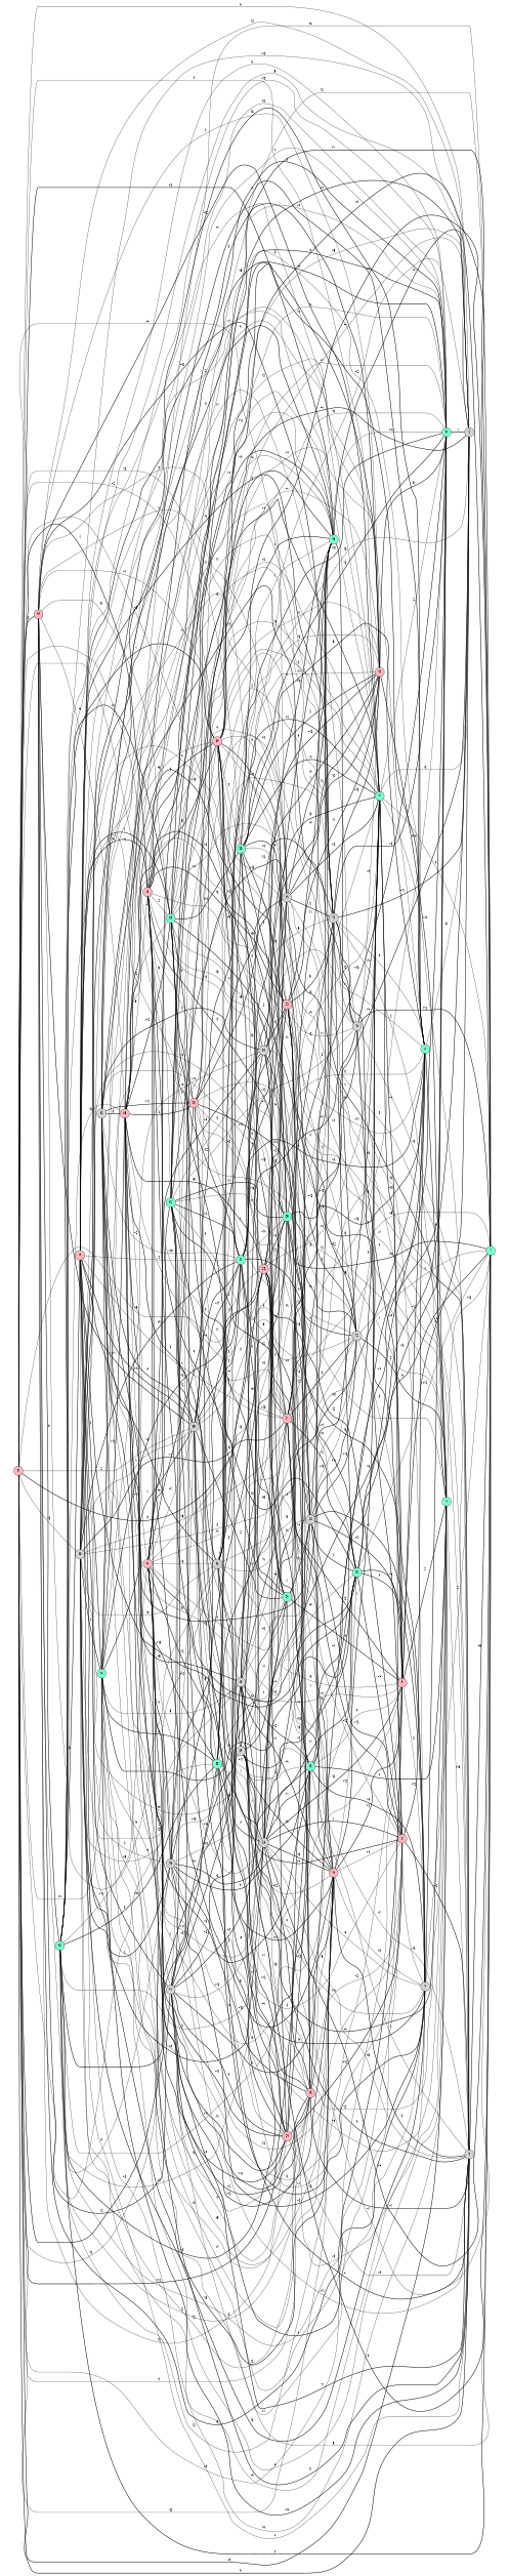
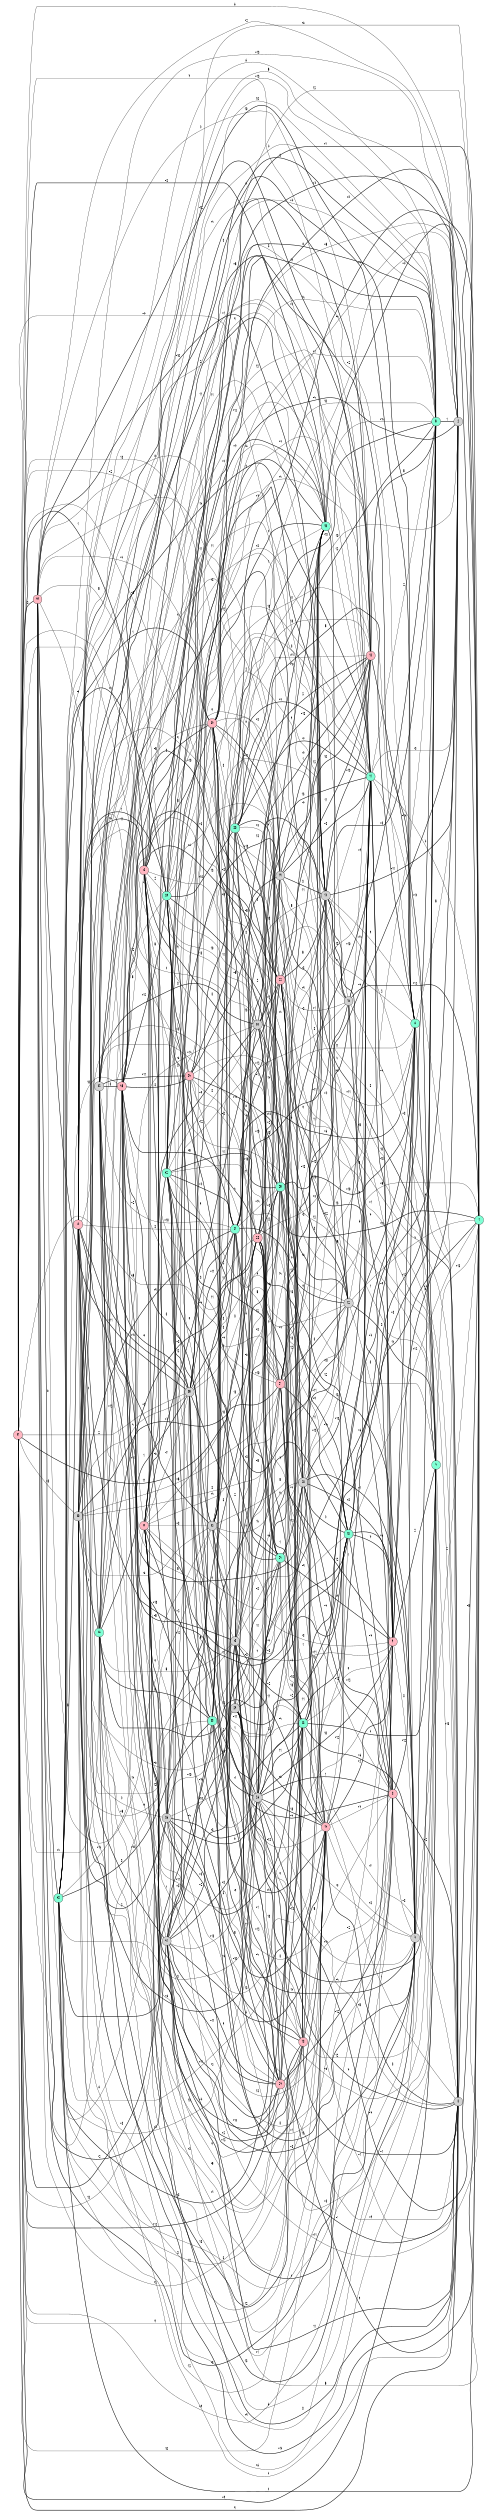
  graph {
    fontname="Patrick Hand"
    rankdir=LR
    node [fillcolor=lightgrey fontname="Patrick Hand" shape=circle style=filled]
    edge [fontname="Patrick Hand" style=bold]
    52
    5 [fillcolor=aquamarine]
    6 [fillcolor=aquamarine]
    9 [fillcolor=lightpink]
    10 [fillcolor=aquamarine]
    11 [fillcolor=aquamarine]
    13 [fillcolor=lightpink]
    14 [fillcolor=lightpink]
    16
    17
    22 [fillcolor=lightpink]
    n12 [fillcolor=aquamarine label=83]
    25 [fillcolor=aquamarine]
    26
    27 [fillcolor=lightpink]
    31 [fillcolor=aquamarine]
    33 [fillcolor=aquamarine]
    34 [fillcolor=lightpink]
    35
    36
    38
    45 [fillcolor=lightpink]
    2
    4 [fillcolor=aquamarine]
    7
    1 [fillcolor=aquamarine]
    8 [fillcolor=lightpink]
    3
    12
    15 [fillcolor=aquamarine]
    18 [fillcolor=lightpink]
    20
    19
    21 [fillcolor=lightpink]
    24 [fillcolor=aquamarine]
    28 [fillcolor=lightpink]
    32
    29
    37 [fillcolor=lightpink]
    40
    43 [fillcolor=lightpink]
    39 [fillcolor=aquamarine]
    44 [fillcolor=lightpink]
    30 [fillcolor=aquamarine]
    42 [fillcolor=aquamarine]
    51 [fillcolor=lightpink]
    46 [fillcolor=aquamarine]
    49 [fillcolor=lightpink]
    50
    41
    48 [fillcolor=aquamarine]
    47 [fillcolor=lightpink]
    52 -- 5 [label=7 style=solid]
    52 -- 6 [label=12 style=solid]
    52 -- 9 [label=13 style=solid]
    52 -- 10 [label=11]
    52 -- 11 [label=-12 style=solid]
    52 -- 13 [label=-5]
    52 -- 14 [label=-5 style=solid]
    52 -- 16 [label=-12]
    52 -- 17 [label=11 style=solid]
    52 -- 22 [label=-10]
    52 -- n12 [label=-3]
    52 -- 25 [label=-14 style=solid]
    52 -- 26 [label=-11 style=solid]
    52 -- 27 [label=13 style=solid]
    52 -- 31 [label=-10 style=solid]
    52 -- 33 [label=-10]
    52 -- 34 [label=-11]
    52 -- 35 [label=-4]
    52 -- 36 [label=-11 style=solid]
    52 -- 38 [label=8]
    52 -- 45 [label=3]
    5 -- 2 [label=1]
    6 -- 2 [label=5 style=solid]
    6 -- 4 [label=9]
    9 -- 6 [label=-12]
    9 -- 2 [label=-7]
    9 -- 4 [label=2]
    9 -- 7 [label=8 style=solid]
    10 -- 5 [label=-8]
    10 -- 6 [label=-9]
    10 -- 9 [label=7]
    10 -- 7 [label=-6]
    10 -- 1 [label=-12 style=solid]
    10 -- 8 [label=-7]
    11 -- 5 [label=2 style=solid]
    11 -- 9 [label=-4]
    11 -- 2 [label=-3 style=solid]
    11 -- 1 [label=7 style=solid]
    11 -- 8 [label=-10]
    11 -- 3 [label=-14 style=solid]
    13 -- 5 [label=5]
    13 -- 4 [label=-14]
    14 -- 9 [label=-2]
    14 -- 10 [label=-12 style=solid]
    14 -- 11 [label=1]
    14 -- 7 [label=-3 style=solid]
    14 -- 8 [label=-7 style=solid]
    14 -- 3 [label=8]
    16 -- 9 [label=7]
    16 -- 11 [label=-14]
    16 -- 13 [label=-9 style=solid]
    16 -- 7 [label=10 style=solid]
    16 -- 1 [label=-12]
    16 -- 3 [label=-8 style=solid]
    17 -- 5 [label=-3]
    17 -- 6 [label=9 style=solid]
    17 -- 10 [label=-5]
    17 -- 13 [label=-13]
    17 -- 16 [label=13]
    17 -- 2 [label=-11]
    17 -- 4 [label=2 style=solid]
    17 -- 8 [label=9]
    22 -- 6 [label=-11 style=solid]
    22 -- 9 [label=13]
    22 -- 13 [label=11]
    22 -- 16 [label=-1 style=solid]
    22 -- 17 [label=5]
    22 -- 3 [label=-1 style=solid]
    22 -- 12 [label=-10]
    22 -- 15 [label=-7]
    22 -- 18 [label=12]
    22 -- 20 [label=6 style=solid]
    n12 -- 5 [label=-7]
    n12 -- 9 [label=9 style=solid]
    n12 -- 2 [label=3]
    n12 -- 4 [label=4]
    n12 -- 7 [label=-6]
    n12 -- 3 [label=1 style=solid]
    n12 -- 15 [label=-11]
    25 -- 6 [label=-10]
    25 -- 10 [label=-9]
    25 -- 14 [label=-9 style=solid]
    25 -- 17 [label=-3]
    25 -- 1 [label=-13]
    25 -- 20 [label=10]
    26 -- 5 [label=-10]
    26 -- 9 [label=10]
    26 -- 10 [label=11]
    26 -- 11 [label=-11]
    26 -- 14 [label=10]
    26 -- n12 [label=11]
    26 -- 2 [label=-4]
    26 -- 7 [label=-8 style=solid]
    26 -- 1 [label=-7]
    26 -- 8 [label=1]
    26 -- 3 [label=-5 style=solid]
    26 -- 18 [label=9]
    26 -- 19 [label=12 style=solid]
    26 -- 21 [label=-6 style=solid]
    26 -- 24 [label=-4 style=solid]
    27 -- n12 [label=-13]
    27 -- 8 [label=-12]
    27 -- 3 [label=-9 style=solid]
    27 -- 15 [label=-6]
    31 -- 6 [label=-6]
    31 -- 11 [label=13]
    31 -- 13 [label=-7]
    31 -- 14 [label=1]
    31 -- 22 [label=-1]
    31 -- 25 [label=-14 style=solid]
    31 -- 26 [label=6]
    31 -- 1 [label=-1 style=solid]
    31 -- 12 [label=7]
    31 -- 21 [label=5 style=solid]
    33 -- 5 [label=-13]
    33 -- 13 [label=-12 style=solid]
    33 -- 14 [label=-13]
    33 -- 26 [label=-1]
    33 -- 31 [label=3 style=solid]
    33 -- 4 [label=-3 style=solid]
    33 -- 3 [label=-1]
    33 -- 15 [label=1 style=solid]
    33 -- 20 [label=4 style=solid]
    33 -- 21 [label=6]
    34 -- 5 [label=-1 style=solid]
    34 -- 13 [label=-7 style=solid]
    34 -- 17 [label=13]
    34 -- 2 [label=-5 style=solid]
    34 -- 4 [label=12 style=solid]
    34 -- 8 [label=-4]
    34 -- 12 [label=-13]
    34 -- 20 [label=-10 style=solid]
    34 -- 19 [label=-5]
    34 -- 21 [label=4 style=solid]
    34 -- 28 [label=-8 style=solid]
    34 -- 32 [label=9 style=solid]
    35 -- 10 [label=-3 style=solid]
    35 -- 11 [label=-7]
    35 -- 13 [label=-4 style=solid]
    35 -- 16 [label=10]
    35 -- 22 [label=-14]
    35 -- 25 [label=3 style=solid]
    35 -- 27 [label=-9]
    35 -- 31 [label=-11]
    35 -- 33 [label=10 style=solid]
    35 -- 7 [label=13]
    35 -- 8 [label=-1 style=solid]
    35 -- 24 [label=2]
    35 -- 28 [label=8 style=solid]
    36 -- 5 [label=14 style=solid]
    36 -- 16 [label=-12 style=solid]
    36 -- n12 [label=6]
    36 -- 25 [label=3]
    36 -- 26 [label=-3]
    36 -- 27 [label=-6 style=solid]
    36 -- 31 [label=5]
    36 -- 33 [label=-10 style=solid]
    36 -- 35 [label=-12 style=solid]
    36 -- 7 [label=-3]
    36 -- 3 [label=-11 style=solid]
    36 -- 18 [label=-10]
    36 -- 29 [label=-10 style=solid]
    38 -- 6 [label=-1 style=solid]
    38 -- 13 [label=12]
    38 -- 14 [label=12 style=solid]
    38 -- 17 [label=5 style=solid]
    38 -- 22 [label=-2]
    38 -- 25 [label=14 style=solid]
    38 -- 8 [label=12]
    38 -- 12 [label=-3 style=solid]
    38 -- 15 [label=-14]
    38 -- 21 [label=-6 style=solid]
    38 -- 24 [label=7]
    45 -- 5 [label=3]
    45 -- 6 [label=8 style=solid]
    45 -- 14 [label=-12]
    45 -- 22 [label=-3]
    45 -- 27 [label=-7]
    45 -- 34 [label=3]
    45 -- 4 [label=-4 style=solid]
    45 -- 1 [label=-6 style=solid]
    45 -- 8 [label=13 style=solid]
    45 -- 15 [label=-4 style=solid]
    45 -- 18 [label=9 style=solid]
    45 -- 20 [label=9]
    45 -- 21 [label=-4 style=solid]
    45 -- 28 [label=-5]
    45 -- 32 [label=3]
    45 -- 37 [label=8]
    45 -- 40 [label=5 style=solid]
    45 -- 43 [label=5 style=solid]
    45 -- 39 [label=-12]
    45 -- 44 [label=-2 style=solid]
    4 -- 1 [label=-13 style=solid]
    4 -- 3 [label=-10 style=solid]
    7 -- 5 [label=6]
    7 -- 1 [label=2 style=solid]
    8 -- 6 [label=-12]
    8 -- 7 [label=-8 style=solid]
    8 -- 3 [label=-2]
    3 -- 1 [label=-5]
    12 -- 9 [label=8 style=solid]
    12 -- 11 [label=6 style=solid]
    12 -- 4 [label=14]
    12 -- 1 [label=7 style=solid]
    15 -- 5 [label=-14 style=solid]
    15 -- 1 [label=-7]
    15 -- 12 [label=-6]
    18 -- 5 [label=1]
    18 -- 14 [label=5 style=solid]
    18 -- 8 [label=-2 style=solid]
    18 -- 3 [label=-1]
    20 -- 9 [label=-8]
    20 -- 10 [label=7]
    20 -- 11 [label=-13]
    20 -- 14 [label=14]
    20 -- 17 [label=3]
    20 -- 7 [label=-1]
    20 -- 8 [label=-12]
-   20 -- 12 [label=-14]
+   20 -- 12 [label=-14 style=solid]
    19 -- 11 [label=-3]
    19 -- 13 [label=10]
    19 -- 17 [label=3]
    19 -- 4 [label=-5 style=solid]
    19 -- 3 [label=3 style=solid]
    19 -- 12 [label=11 style=solid]
    19 -- 15 [label=1]
    19 -- 18 [label=13 style=solid]
    21 -- 5 [label=5 style=solid]
    21 -- 9 [label=12]
    21 -- 10 [label=11]
    21 -- 14 [label=1 style=solid]
    21 -- 16 [label=-13]
    21 -- 17 [label=-13 style=solid]
    21 -- 1 [label=-5 style=solid]
    21 -- 8 [label=-12 style=solid]
    21 -- 3 [label=-11 style=solid]
    21 -- 12 [label=3]
    21 -- 15 [label=11]
    21 -- 18 [label=-10 style=solid]
    24 -- 9 [label=-9]
    24 -- 11 [label=-12 style=solid]
    24 -- n12 [label=-7 style=solid]
    24 -- 12 [label=-13 style=solid]
    24 -- 18 [label=10 style=solid]
    24 -- 20 [label=-12]
    28 -- 6 [label=11 style=solid]
    28 -- 11 [label=-3 style=solid]
    28 -- n12 [label=14]
    28 -- 25 [label=-3]
    28 -- 27 [label=11]
    28 -- 7 [label=13]
    28 -- 8 [label=-4]
    28 -- 15 [label=9]
    28 -- 20 [label=-7]
    28 -- 19 [label=-2]
    32 -- 9 [label=-8 style=solid]
    32 -- 13 [label=10 style=solid]
    32 -- 14 [label=-13 style=solid]
    32 -- 26 [label=1 style=solid]
    32 -- 27 [label=11]
    32 -- 31 [label=3]
    32 -- 2 [label=10 style=solid]
    32 -- 4 [label=-6 style=solid]
    32 -- 12 [label=5 style=solid]
    32 -- 18 [label=-4]
    32 -- 20 [label=14 style=solid]
    32 -- 19 [label=7]
    32 -- 28 [label=13]
    32 -- 30 [label=11]
    29 -- 10 [label=-2]
    29 -- 11 [label=-8 style=solid]
    29 -- 13 [label=-13]
    29 -- 14 [label=-6]
    29 -- n12 [label=3 style=solid]
    29 -- 25 [label=-5 style=solid]
    29 -- 26 [label=1]
    29 -- 27 [label=-12]
    29 -- 4 [label=12 style=solid]
    29 -- 7 [label=-14 style=solid]
    29 -- 1 [label=-6]
    29 -- 24 [label=11 style=solid]
    37 -- 5 [label=10 style=solid]
    37 -- 11 [label=8 style=solid]
    37 -- 13 [label=11 style=solid]
    37 -- 16 [label=4 style=solid]
    37 -- 22 [label=-10 style=solid]
    37 -- 25 [label=-5]
    37 -- 31 [label=-5]
    37 -- 2 [label=-4 style=solid]
    37 -- 4 [label=-7 style=solid]
    37 -- 1 [label=-8]
    37 -- 3 [label=4]
    37 -- 15 [label=4]
    37 -- 18 [label=-1 style=solid]
    37 -- 19 [label=6 style=solid]
    37 -- 21 [label=8]
    37 -- 24 [label=6]
    37 -- 30 [label=3 style=solid]
    40 -- 6 [label=-10]
    40 -- 9 [label=-11 style=solid]
    40 -- 11 [label=-9 style=solid]
    40 -- 14 [label=-4]
    40 -- 17 [label=14 style=solid]
    40 -- 22 [label=-8 style=solid]
    40 -- n12 [label=-2]
    40 -- 25 [label=-10 style=solid]
    40 -- 38 [label=11]
    40 -- 4 [label=-4]
    40 -- 1 [label=9]
    40 -- 3 [label=7]
    40 -- 12 [label=-4 style=solid]
    40 -- 18 [label=10 style=solid]
    40 -- 19 [label=12 style=solid]
    40 -- 24 [label=-8 style=solid]
    43 -- 5 [label=-7 style=solid]
    43 -- 10 [label=-3]
    43 -- 11 [label=-7]
    43 -- 14 [label=5]
    43 -- 22 [label=13]
    43 -- n12 [label=2]
    43 -- 25 [label=3]
    43 -- 27 [label=-11]
    43 -- 38 [label=13 style=solid]
    43 -- 1 [label=12 style=solid]
    43 -- 3 [label=9 style=solid]
    43 -- 15 [label=-7]
    43 -- 19 [label=9 style=solid]
    43 -- 21 [label=11 style=solid]
    43 -- 37 [label=5]
    43 -- 39 [label=2 style=solid]
    43 -- 42 [label=5 style=solid]
    39 -- 11 [label=10 style=solid]
    39 -- 16 [label=-3 style=solid]
    39 -- n12 [label=-11 style=solid]
    39 -- 25 [label=11 style=solid]
    39 -- 31 [label=-12]
    39 -- 34 [label=9]
    39 -- 38 [label=10 style=solid]
    39 -- 2 [label=-7]
    39 -- 1 [label=-11]
    39 -- 3 [label=3 style=solid]
    39 -- 12 [label=2]
    39 -- 15 [label=-6 style=solid]
    39 -- 24 [label=-4]
    39 -- 29 [label=3]
    39 -- 30 [label=-10]
    44 -- 5 [label=14]
    44 -- 10 [label=-8]
    44 -- 11 [label=-3 style=solid]
    44 -- 26 [label=-14 style=solid]
    44 -- 27 [label=-2]
    44 -- 31 [label=9]
    44 -- 33 [label=-2]
    44 -- 35 [label=-11 style=solid]
    44 -- 36 [label=9]
    44 -- 38 [label=-9]
    44 -- 3 [label=8]
    44 -- 12 [label=-6 style=solid]
    44 -- 18 [label=-2]
    44 -- 20 [label=2 style=solid]
    44 -- 21 [label=-4 style=solid]
    44 -- 32 [label=-8 style=solid]
    44 -- 42 [label=-6]
    30 -- 5 [label=12]
    30 -- 6 [label=5]
    30 -- 11 [label=-7]
    30 -- 13 [label=2]
    30 -- 14 [label=7 style=solid]
    30 -- 22 [label=-3 style=solid]
    30 -- n12 [label=10]
    30 -- 25 [label=3]
    30 -- 2 [label=-2 style=solid]
    30 -- 1 [label=-4]
    30 -- 20 [label=4]
    30 -- 24 [label=-10]
    30 -- 28 [label=13 style=solid]
    42 -- 5 [label=6]
    42 -- 6 [label=-4]
    42 -- 10 [label=6 style=solid]
    42 -- 17 [label=2 style=solid]
    42 -- 25 [label=11]
    42 -- 27 [label=3]
    42 -- 31 [label=-7]
    42 -- 35 [label=12]
    42 -- 38 [label=8 style=solid]
    42 -- 4 [label=9 style=solid]
    42 -- 7 [label=14]
    42 -- 8 [label=3 style=solid]
    42 -- 15 [label=3]
    42 -- 19 [label=-3]
    42 -- 21 [label=2]
    42 -- 24 [label=10]
    42 -- 37 [label=-6 style=solid]
    51 -- 9 [label=-9 style=solid]
    51 -- 11 [label=7 style=solid]
    51 -- 14 [label=10 style=solid]
    51 -- n12 [label=-12]
    51 -- 25 [label=4 style=solid]
    51 -- 35 [label=2 style=solid]
    51 -- 36 [label=13 style=solid]
    51 -- 38 [label=-5 style=solid]
    51 -- 2 [label=6 style=solid]
    51 -- 4 [label=-9]
    51 -- 3 [label=9]
    51 -- 12 [label=8 style=solid]
    51 -- 15 [label=-3]
    51 -- 18 [label=9 style=solid]
    51 -- 19 [label=-7 style=solid]
    51 -- 21 [label=11]
    51 -- 28 [label=-5 style=solid]
    51 -- 32 [label=1 style=solid]
    51 -- 37 [label=-2 style=solid]
    51 -- 40 [label=-8]
    51 -- 43 [label=1]
    51 -- 30 [label=13 style=solid]
    51 -- 46 [label=-4 style=solid]
    51 -- 49 [label=3]
    51 -- 50 [label=-8 style=solid]
    46 -- 10 [label=13]
    46 -- 13 [label=9 style=solid]
    46 -- 14 [label=-2 style=solid]
    46 -- 17 [label=-3 style=solid]
    46 -- 33 [label=5]
    46 -- 35 [label=1]
    46 -- 38 [label=-6 style=solid]
    46 -- 45 [label=-12]
    46 -- 4 [label=6 style=solid]
    46 -- 7 [label=-1 style=solid]
    46 -- 8 [label=12 style=solid]
    46 -- 3 [label=-14]
    46 -- 28 [label=-8]
    46 -- 37 [label=-5 style=solid]
    46 -- 40 [label=5 style=solid]
    46 -- 39 [label=12 style=solid]
    46 -- 41 [label=14 style=solid]
    49 -- 9 [label=-8]
    49 -- 11 [label=-12]
    49 -- 13 [label=7 style=solid]
    49 -- 17 [label=-10]
    49 -- 22 [label=4 style=solid]
    49 -- 27 [label=-2 style=solid]
    49 -- 35 [label=-11]
    49 -- 36 [label=6 style=solid]
    49 -- 45 [label=-4 style=solid]
    49 -- 2 [label=-2 style=solid]
    49 -- 19 [label=6 style=solid]
    49 -- 32 [label=-5 style=solid]
    49 -- 37 [label=-4 style=solid]
    49 -- 39 [label=5 style=solid]
    49 -- 41 [label=-2]
    49 -- 48 [label=6]
    50 -- 5 [label=10 style=solid]
    50 -- 6 [label=6]
    50 -- 13 [label=3]
    50 -- 14 [label=10]
    50 -- 17 [label=11 style=solid]
    50 -- 25 [label=-8 style=solid]
    50 -- 26 [label=-6]
    50 -- 31 [label=-9]
    50 -- 33 [label=-4 style=solid]
    50 -- 35 [label=4 style=solid]
    50 -- 36 [label=2]
    50 -- 7 [label=-9 style=solid]
    50 -- 12 [label=3 style=solid]
    50 -- 15 [label=11]
    50 -- 18 [label=12 style=solid]
    50 -- 21 [label=-5 style=solid]
    50 -- 28 [label=-7]
    50 -- 32 [label=-6 style=solid]
    50 -- 40 [label=12 style=solid]
    50 -- 46 [label=7]
    41 -- 9 [label=3 style=solid]
    41 -- 14 [label=6]
    41 -- 17 [label=-11 style=solid]
    41 -- 25 [label=-5]
    41 -- 26 [label=-13 style=solid]
    41 -- 27 [label=9]
    41 -- 33 [label=-4]
    41 -- 34 [label=-3]
    41 -- 2 [label=-4]
    41 -- 7 [label=4]
    41 -- 1 [label=5 style=solid]
    41 -- 3 [label=11]
    41 -- 18 [label=-13]
    41 -- 24 [label=-8]
    41 -- 40 [label=-2]
    48 -- 5 [label=6 style=solid]
    48 -- 9 [label=3 style=solid]
    48 -- 10 [label=-11 style=solid]
    48 -- 11 [label=-4 style=solid]
    48 -- 14 [label=12 style=solid]
    48 -- n12 [label=-8]
    48 -- 26 [label=-7 style=solid]
    48 -- 33 [label=-10]
    48 -- 34 [label=11 style=solid]
    48 -- 45 [label=10 style=solid]
    48 -- 2 [label=-13 style=solid]
    48 -- 1 [label=4]
    48 -- 18 [label=3 style=solid]
    48 -- 20 [label=3 style=solid]
    48 -- 24 [label=1]
    48 -- 37 [label=1]
    48 -- 39 [label=-4]
    48 -- 44 [label=-14 style=solid]
    48 -- 47 [label=5]
    47 -- 5 [label=-13 style=solid]
    47 -- 6 [label=10]
    47 -- 11 [label=-1 style=solid]
    47 -- 16 [label=11 style=solid]
    47 -- 17 [label=14]
    47 -- 22 [label=9 style=solid]
    47 -- 31 [label=3 style=solid]
    47 -- 35 [label=-14]
    47 -- 36 [label=7 style=solid]
    47 -- 2 [label=5 style=solid]
    47 -- 4 [label=-6 style=solid]
    47 -- 7 [label=13]
    47 -- 3 [label=4 style=solid]
    47 -- 15 [label=2 style=solid]
    47 -- 18 [label=-3 style=solid]
    47 -- 19 [label=9 style=solid]
-   47 -- 21 [label=4 style=solid]
+   47 -- 38 [label=4 style=solid]
    47 -- 32 [label=-3]
    47 -- 29 [label=-6 style=solid]
    47 -- 40 [label=-5]
    47 -- 43 [label=-6]
    47 -- 39 [label=1]
    47 -- 46 [label=4]
    47 -- 41 [label=3]
  }
